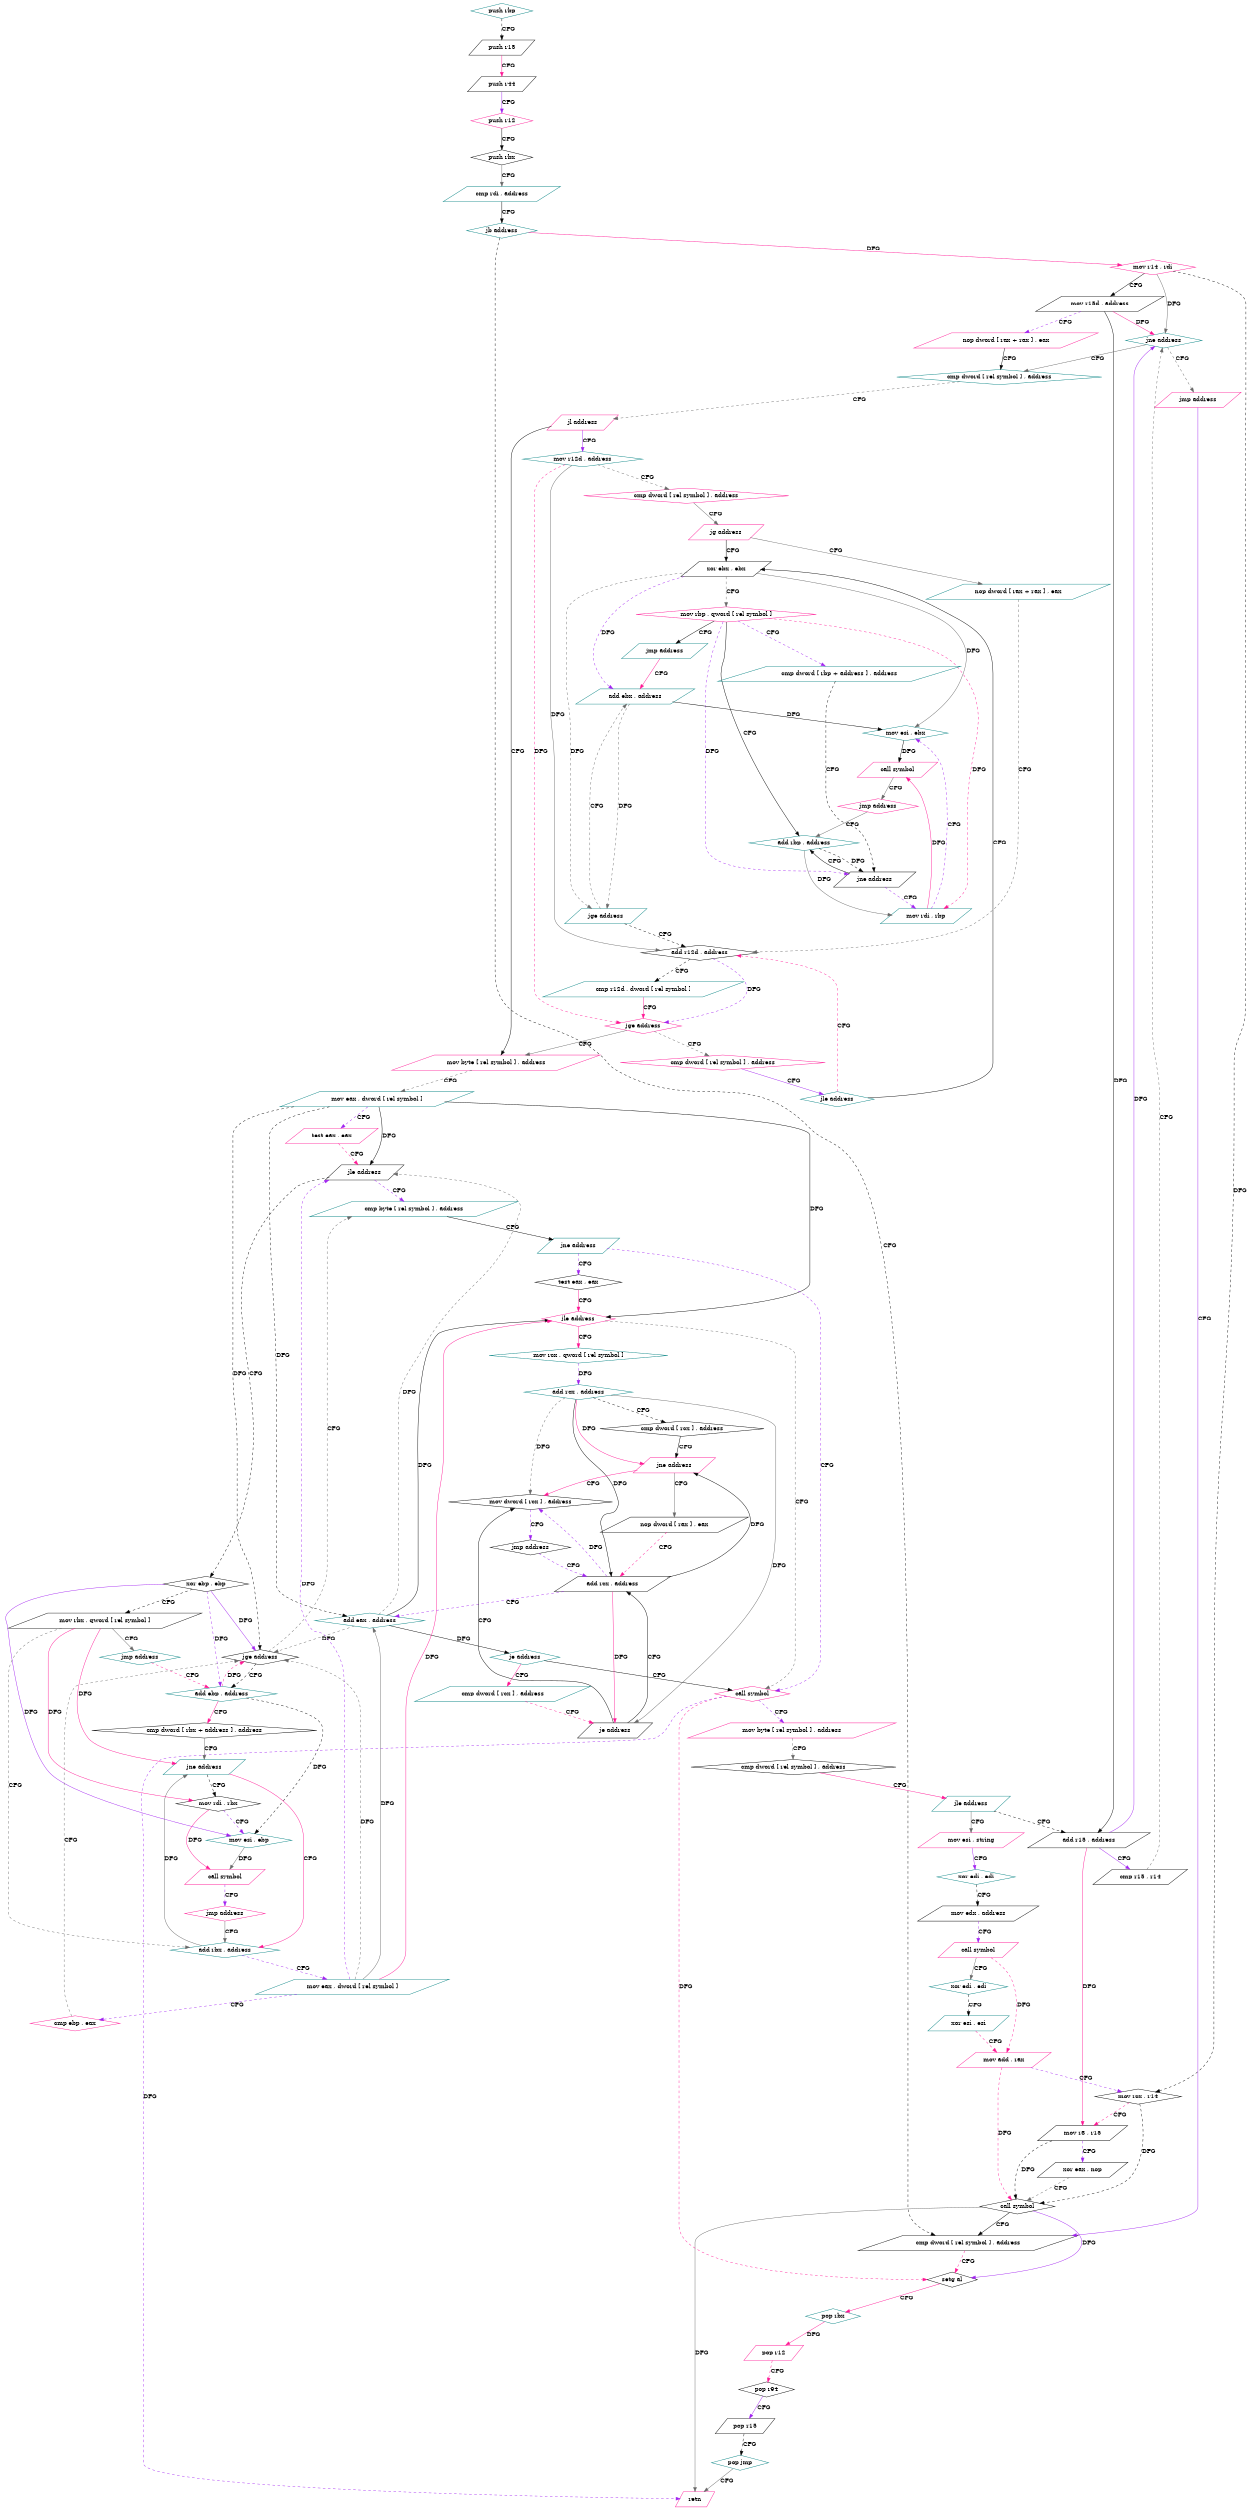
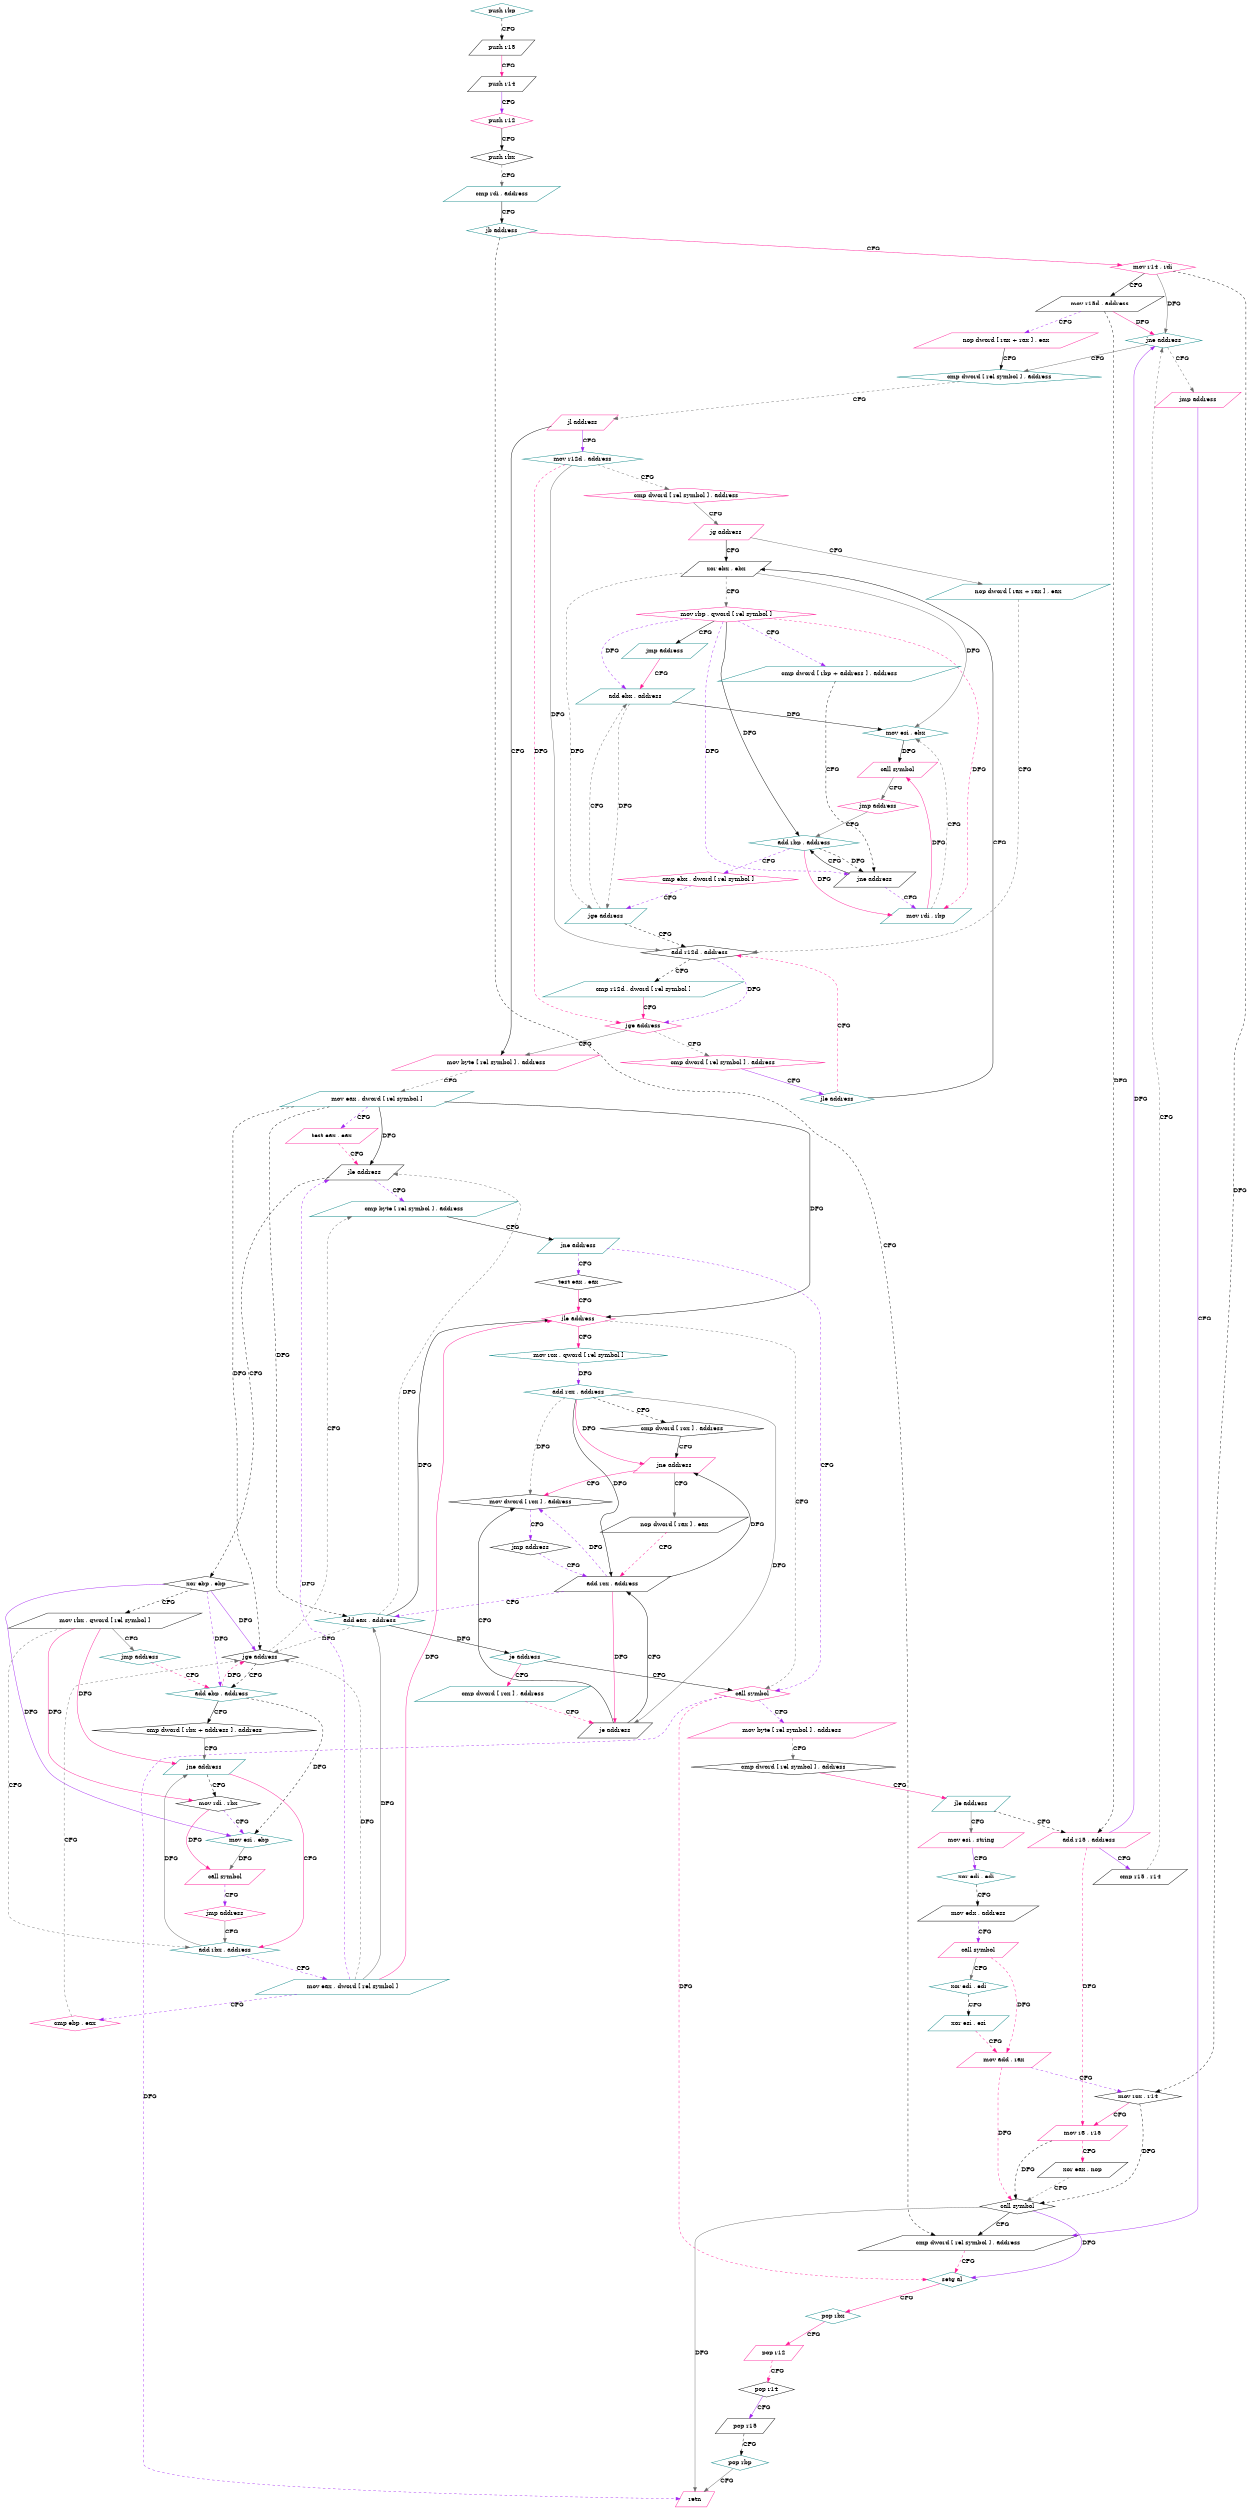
  digraph {
    node [color=teal shape=parallelogram]
    edge [color=black style=dashed]
    n1 [label="push rbp" shape=diamond]
    n2 [color=black label="push r15"]
-   n3 [color=black label="push r44"]
+   n3 [color=black label="push r14"]
    n4 [color=deeppink label="push r12" shape=diamond]
    n5 [color=black label="push rbx" shape=diamond]
    n6 [label="cmp rdi , address"]
    n7 [label="jb address" shape=diamond]
    n8 [color=black label="cmp dword [ rel symbol ] , address"]
    n9 [color=deeppink label="mov r14 , rdi" shape=diamond]
-   n10 [color=black label="setg al" shape=diamond]
+   n10 [label="setg al" shape=diamond]
    n11 [color=black label="mov r15d , address"]
    n12 [color=black label="mov rcx , r14" shape=diamond]
    n13 [label="jne address" shape=diamond]
    n14 [label="pop rbx" shape=diamond]
    n15 [color=deeppink label="nop dword [ rax + rax ] , eax"]
-   n16 [color=black label="add r15 , address"]
-   n17 [color=black label="mov r8 , r15"]
+   n16 [color=deeppink label="add r15 , address"]
+   n17 [color=deeppink label="mov r8 , r15"]
    n18 [color=black label="call symbol" shape=diamond]
    n19 [label="cmp dword [ rel symbol ] , address" shape=diamond]
    n20 [color=deeppink label="jmp address"]
    n21 [color=deeppink label="pop r12"]
-   n22 [color=black label="pop r94" shape=diamond]
+   n22 [color=black label="pop r14" shape=diamond]
    n23 [color=black label="pop r15"]
-   n24 [label="pop jmp" shape=diamond]
+   n24 [label="pop rbp" shape=diamond]
    n25 [color=deeppink label=retn]
    n26 [color=black label="cmp r15 , r14"]
    n27 [color=black label="xor eax , nop"]
    n28 [color=deeppink label="jl address"]
    n29 [color=deeppink label="mov byte [ rel symbol ] , address"]
    n30 [label="mov r12d , address" shape=diamond]
    n31 [label="mov eax , dword [ rel symbol ]"]
    n32 [color=deeppink label="test eax , eax"]
    n33 [color=black label="jle address"]
    n34 [color=deeppink label="jle address" shape=diamond]
    n35 [color=black label="jge address" shape=diamond]
    n36 [label="add eax , address" shape=diamond]
    n37 [label="cmp byte [ rel symbol ] , address"]
    n38 [color=black label="xor ebp , ebp" shape=diamond]
    n39 [color=deeppink label="call symbol" shape=diamond]
    n40 [label="mov rcx , qword [ rel symbol ]" shape=diamond]
    n41 [label="add ebp , address" shape=diamond]
    n42 [label="je address" shape=diamond]
    n43 [label="jne address"]
    n44 [color=black label="mov rbx , qword [ rel symbol ]"]
    n45 [label="mov esi , ebp" shape=diamond]
    n46 [color=black label="test eax , eax" shape=diamond]
    n47 [label="jmp address" shape=diamond]
    n48 [label="jne address"]
    n49 [label="add rbx , address" shape=diamond]
    n50 [color=black label="mov rdi , rbx" shape=diamond]
    n51 [color=black label="cmp dword [ rbx + address ] , address" shape=diamond]
    n52 [color=deeppink label="call symbol"]
    n53 [color=deeppink label="cmp dword [ rel symbol ] , address" shape=diamond]
    n54 [color=black label="add r12d , address" shape=diamond]
    n55 [color=deeppink label="jge address" shape=diamond]
    n56 [color=deeppink label="jg address"]
    n57 [label="cmp r12d , dword [ rel symbol ]"]
    n58 [color=deeppink label="cmp dword [ rel symbol ] , address" shape=diamond]
    n59 [color=black label="xor ebx , ebx"]
    n60 [label="nop dword [ rax + rax ] , eax"]
    n61 [color=deeppink label="mov rbp , qword [ rel symbol ]" shape=diamond]
    n62 [label="add ebx , address"]
    n63 [label="jge address"]
    n64 [label="mov esi , ebx" shape=diamond]
    n65 [label="jmp address"]
    n66 [color=black label="jne address"]
    n67 [label="add rbp , address" shape=diamond]
    n68 [label="mov rdi , rbp"]
    n69 [label="cmp dword [ rbp + address ] , address"]
    n70 [color=deeppink label="call symbol"]
    n71 [color=deeppink label="mov byte [ rel symbol ] , address"]
    n72 [color=black label="cmp dword [ rel symbol ] , address" shape=diamond]
    n73 [label="mov eax , dword [ rel symbol ]"]
+   n74 [color=deeppink label="cmp ebx , dword [ rel symbol ]" shape=diamond]
    n75 [label="jle address"]
    n76 [color=deeppink label="mov esi , string"]
    n77 [label="xor edi , edi" shape=diamond]
    n78 [color=black label="mov edx , address"]
    n79 [label="add rcx , address" shape=diamond]
    n80 [color=black label="cmp dword [ rcx ] , address" shape=diamond]
    n81 [color=deeppink label="jne address"]
    n82 [color=black label="mov dword [ rcx ] , address" shape=diamond]
    n83 [color=black label="add rcx , address"]
    n84 [color=black label="je address"]
    n85 [color=deeppink label="cmp ebp , eax" shape=diamond]
    n86 [color=deeppink label="jmp address" shape=diamond]
    n87 [color=deeppink label="jmp address" shape=diamond]
    n88 [label="jle address" shape=diamond]
    n89 [color=deeppink label="call symbol"]
    n90 [label="xor edi , edi" shape=diamond]
    n91 [color=deeppink label="mov add , rax"]
    n92 [label="xor esi , esi"]
    n93 [color=black label="nop dword [ rax ] , eax"]
    n94 [color=black label="jmp address" shape=diamond]
    n95 [label="cmp dword [ rcx ] , address"]
    n1 -> n2 [label=CFG]
    n2 -> n3 [color=deeppink label=CFG style=solid]
    n3 -> n4 [color=purple label=CFG style=solid]
    n4 -> n5 [label=CFG style=solid]
-   n5 -> n6 [color=gray40 label=CFG style=solid]
+   n5 -> n6 [color=gray40 label=CFG]
    n6 -> n7 [label=CFG style=solid]
    n7 -> n8 [label=CFG]
-   n7 -> n9 [color=deeppink label=DFG style=solid]
+   n7 -> n9 [color=deeppink label=CFG style=solid]
    n8 -> n10 [color=deeppink label=CFG]
    n9 -> n11 [label=CFG style=solid]
    n9 -> n12 [label=DFG]
    n9 -> n13 [color=gray40 label=DFG style=solid]
    n10 -> n14 [color=deeppink label=CFG style=solid]
    n11 -> n13 [color=deeppink label=DFG style=solid]
    n11 -> n15 [color=purple label=CFG]
-   n11 -> n16 [label=DFG style=solid]
-   n12 -> n17 [color=deeppink label=CFG]
+   n11 -> n16 [label=DFG]
+   n12 -> n17 [color=deeppink label=CFG style=solid]
    n12 -> n18 [label=DFG]
    n13 -> n19 [color=gray40 label=CFG style=solid]
    n13 -> n20 [color=gray40 label=CFG]
-   n14 -> n21 [color=deeppink label=DFG style=solid]
+   n14 -> n21 [color=deeppink label=CFG style=solid]
    n15 -> n19 [label=CFG style=solid]
    n16 -> n13 [color=purple label=DFG style=solid]
-   n16 -> n17 [color=deeppink label=DFG style=solid]
+   n16 -> n17 [color=deeppink label=DFG]
    n16 -> n26 [color=purple label=CFG style=solid]
    n17 -> n18 [label=DFG]
-   n17 -> n27 [color=purple label=CFG]
+   n17 -> n27 [color=deeppink label=CFG]
    n18 -> n8 [label=CFG style=solid]
    n18 -> n10 [color=purple label=DFG style=solid]
    n18 -> n25 [color=gray40 label=DFG style=solid]
    n19 -> n28 [color=gray40 label=CFG]
    n20 -> n8 [color=purple label=CFG style=solid]
    n21 -> n22 [color=deeppink label=CFG]
    n22 -> n23 [color=purple label=CFG style=solid]
    n23 -> n24 [label=CFG]
    n24 -> n25 [color=gray40 label=CFG style=solid]
    n26 -> n13 [color=gray40 label=CFG]
    n27 -> n18 [color=gray40 label=CFG]
    n28 -> n29 [label=CFG style=solid]
    n28 -> n30 [color=purple label=CFG style=solid]
    n29 -> n31 [color=gray40 label=CFG]
    n30 -> n53 [color=gray40 label=CFG]
    n30 -> n54 [color=gray40 label=DFG style=solid]
    n30 -> n55 [color=deeppink label=DFG]
    n31 -> n32 [color=purple label=CFG]
    n31 -> n33 [label=DFG style=solid]
    n31 -> n34 [label=DFG style=solid]
    n31 -> n35 [label=DFG]
    n31 -> n36 [label=DFG]
    n32 -> n33 [color=deeppink label=CFG]
    n33 -> n37 [color=purple label=CFG]
    n33 -> n38 [label=CFG]
    n34 -> n39 [color=gray40 label=CFG]
    n34 -> n40 [color=deeppink label=CFG style=solid]
    n35 -> n37 [color=gray40 label=CFG]
    n35 -> n41 [label=CFG]
    n36 -> n33 [color=gray40 label=DFG]
    n36 -> n34 [label=DFG style=solid]
    n36 -> n35 [color=gray40 label=DFG]
    n36 -> n42 [label=DFG style=solid]
    n37 -> n43 [label=CFG style=solid]
    n38 -> n35 [color=purple label=DFG style=solid]
    n38 -> n41 [color=purple label=DFG]
    n38 -> n44 [label=CFG]
    n38 -> n45 [color=purple label=DFG style=solid]
    n39 -> n10 [color=deeppink label=DFG]
    n39 -> n25 [color=purple label=DFG]
    n39 -> n71 [color=purple label=CFG]
    n40 -> n79 [color=purple label=DFG]
    n41 -> n35 [color=deeppink label=DFG]
    n41 -> n45 [label=DFG]
-   n41 -> n51 [color=deeppink label=CFG style=solid]
+   n41 -> n51 [label=CFG style=solid]
    n42 -> n39 [label=CFG style=solid]
    n42 -> n95 [color=deeppink label=CFG style=solid]
    n43 -> n39 [color=purple label=CFG]
    n43 -> n46 [color=purple label=CFG]
    n44 -> n47 [color=gray40 label=CFG style=solid]
    n44 -> n48 [color=deeppink label=DFG style=solid]
    n44 -> n49 [color=gray40 label=CFG]
    n44 -> n50 [color=deeppink label=DFG style=solid]
    n45 -> n52 [color=gray40 label=DFG style=solid]
    n46 -> n34 [color=deeppink label=CFG style=solid]
    n47 -> n41 [color=deeppink label=CFG]
    n48 -> n49 [color=deeppink label=CFG style=solid]
    n48 -> n50 [label=CFG]
    n49 -> n48 [color=gray40 label=DFG style=solid]
    n49 -> n73 [color=purple label=CFG]
    n50 -> n45 [color=purple label=CFG]
    n50 -> n52 [color=deeppink label=DFG style=solid]
    n51 -> n48 [color=gray40 label=CFG style=solid]
    n52 -> n86 [color=purple label=CFG]
    n53 -> n56 [color=gray40 label=CFG style=solid]
    n54 -> n55 [color=purple label=DFG]
    n54 -> n57 [label=CFG]
    n55 -> n29 [color=gray40 label=CFG style=solid]
    n55 -> n58 [color=gray40 label=CFG]
    n56 -> n59 [label=CFG style=solid]
    n56 -> n60 [color=gray40 label=CFG style=solid]
    n57 -> n55 [color=deeppink label=CFG style=solid]
    n58 -> n88 [color=purple label=CFG style=solid]
    n59 -> n61 [color=gray40 label=CFG]
-   n59 -> n62 [color=purple label=DFG]
+   n61 -> n62 [color=purple label=DFG]
    n59 -> n63 [color=gray40 label=DFG]
    n59 -> n64 [color=gray40 label=DFG style=solid]
    n60 -> n54 [color=gray40 label=CFG]
    n61 -> n65 [label=CFG style=solid]
    n61 -> n66 [color=purple label=DFG]
-   n61 -> n67 [label=CFG style=solid]
+   n61 -> n67 [label=DFG style=solid]
    n61 -> n68 [color=deeppink label=DFG]
    n61 -> n69 [color=purple label=CFG]
    n62 -> n63 [color=gray40 label=DFG]
    n62 -> n64 [label=DFG style=solid]
    n63 -> n54 [label=CFG]
    n63 -> n62 [color=gray40 label=CFG]
    n64 -> n70 [label=DFG style=solid]
    n65 -> n62 [color=deeppink label=CFG style=solid]
    n66 -> n67 [label=CFG style=solid]
    n66 -> n68 [color=purple label=CFG]
    n67 -> n66 [label=DFG]
-   n67 -> n68 [color=gray40 label=DFG style=solid]
-   n68 -> n64 [color=purple label=CFG]
+   n67 -> n68 [color=deeppink label=DFG style=solid]
+   n67 -> n74 [color=purple label=CFG]
+   n68 -> n64 [color=gray40 label=CFG]
    n68 -> n70 [color=deeppink label=DFG style=solid]
    n69 -> n66 [label=CFG]
    n70 -> n87 [color=gray40 label=CFG style=solid]
    n71 -> n72 [color=gray40 label=CFG]
    n72 -> n75 [color=deeppink label=CFG style=solid]
    n73 -> n33 [color=purple label=DFG]
    n73 -> n34 [color=deeppink label=DFG style=solid]
    n73 -> n35 [color=gray40 label=DFG]
    n73 -> n36 [color=gray40 label=DFG style=solid]
    n73 -> n85 [color=purple label=CFG]
+   n74 -> n63 [color=purple label=CFG]
    n75 -> n16 [label=CFG]
    n75 -> n76 [color=gray40 label=CFG style=solid]
    n76 -> n77 [color=purple label=CFG style=solid]
    n77 -> n78 [label=CFG]
    n78 -> n89 [color=purple label=CFG]
    n79 -> n80 [label=CFG]
    n79 -> n81 [color=deeppink label=DFG style=solid]
    n79 -> n82 [color=gray40 label=DFG]
    n79 -> n83 [label=DFG style=solid]
    n79 -> n84 [color=gray40 label=DFG style=solid]
    n80 -> n81 [label=CFG style=solid]
    n81 -> n82 [color=deeppink label=CFG style=solid]
    n81 -> n93 [color=gray40 label=CFG style=solid]
    n82 -> n94 [color=purple label=CFG]
    n83 -> n36 [color=purple label=CFG]
    n83 -> n81 [label=DFG style=solid]
    n83 -> n82 [color=purple label=DFG]
    n83 -> n84 [color=deeppink label=DFG style=solid]
    n84 -> n82 [label=CFG style=solid]
    n84 -> n83 [label=CFG style=solid]
    n85 -> n35 [color=gray40 label=CFG]
    n86 -> n49 [color=gray40 label=CFG style=solid]
    n87 -> n67 [color=gray40 label=CFG style=solid]
    n88 -> n54 [color=deeppink label=CFG]
    n88 -> n59 [label=CFG style=solid]
    n89 -> n90 [color=gray40 label=CFG style=solid]
    n89 -> n91 [color=deeppink label=DFG]
    n90 -> n92 [label=CFG]
    n91 -> n12 [color=purple label=CFG]
    n91 -> n18 [color=deeppink label=DFG]
    n92 -> n91 [color=deeppink label=CFG]
    n93 -> n83 [color=deeppink label=CFG]
    n94 -> n83 [color=purple label=CFG]
    n95 -> n84 [color=deeppink label=CFG]
  }
